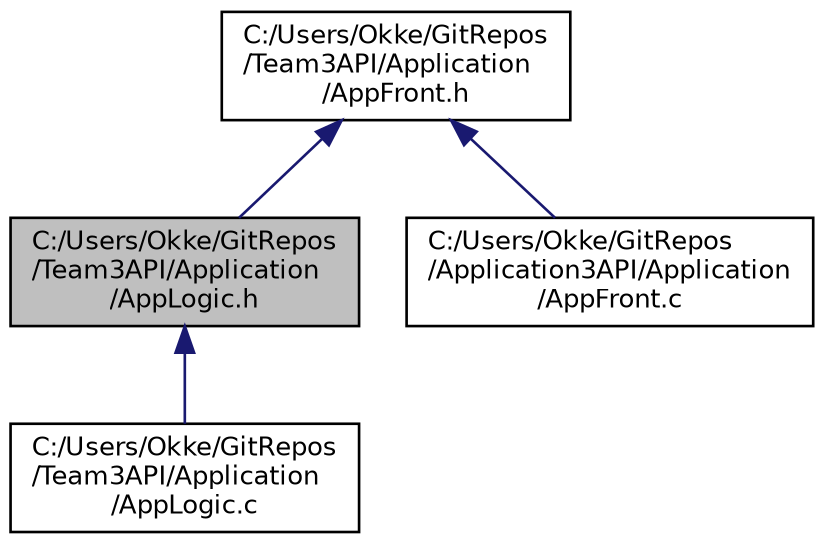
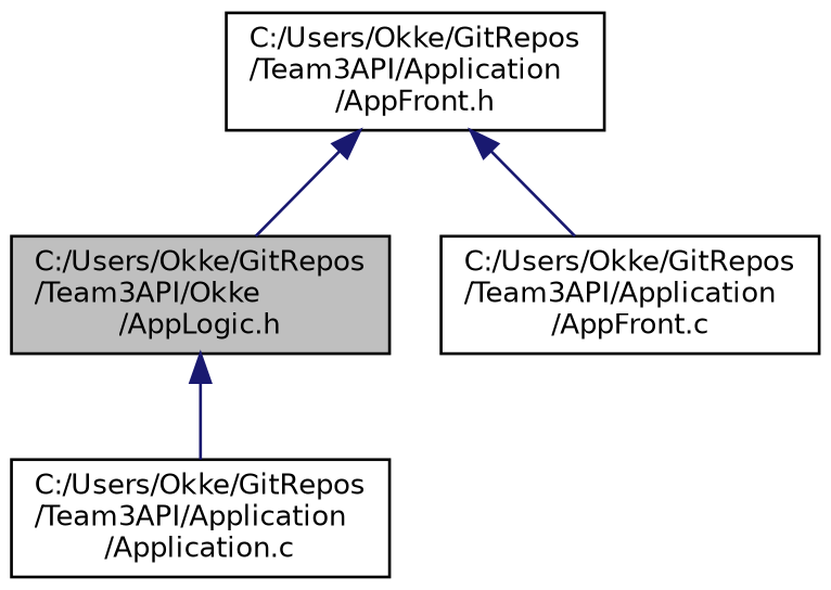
  digraph {
    node [color=black fillcolor=white fontname=Helvetica fontsize=10 shape=record style=filled]
    edge [color=midnightblue dir=back fontname=Helvetica fontsize=10 labelfontname=Helvetica labelfontsize=10 style=solid]
-   n1 [fillcolor=grey75 fontcolor=black height=0.2 label="C:/Users/Okke/GitRepos\l/Team3API/Application\l/AppLogic.h" width=0.4]
-   n2 [height=0.2 label="C:/Users/Okke/GitRepos\l/Team3API/Application\l/AppLogic.c" width=0.4]
+   n1 [fillcolor=grey75 fontcolor=black height=0.2 label="C:/Users/Okke/GitRepos\l/Team3API/Okke\l/AppLogic.h" width=0.4]
+   n2 [height=0.2 label="C:/Users/Okke/GitRepos\l/Team3API/Application\l/Application.c" width=0.4]
    n3 [height=0.2 label="C:/Users/Okke/GitRepos\l/Team3API/Application\l/AppFront.h" width=0.4]
-   n4 [height=0.2 label="C:/Users/Okke/GitRepos\l/Application3API/Application\l/AppFront.c" width=0.4]
+   n4 [height=0.2 label="C:/Users/Okke/GitRepos\l/Team3API/Application\l/AppFront.c" width=0.4]
    n1 -> n2
    n3 -> n1
    n3 -> n4
  }
